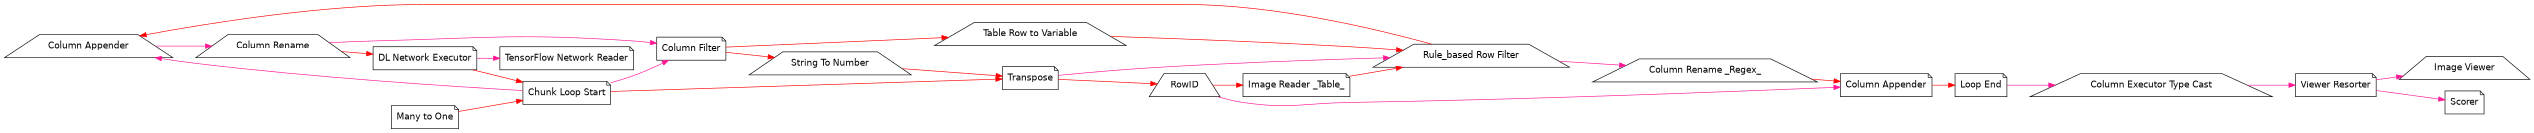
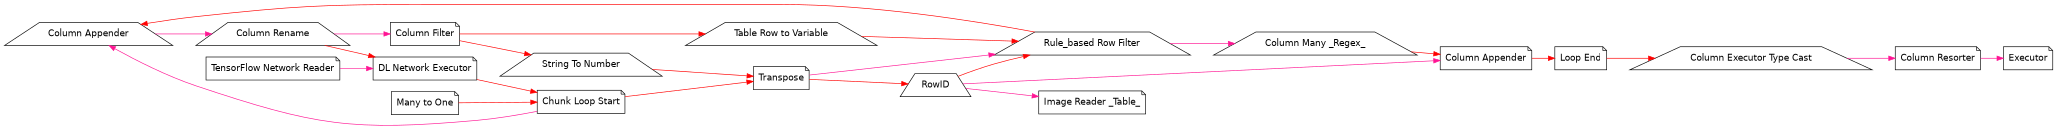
  digraph {
    fontname="DejaVu Sans"
    rankdir=LR
    node [fontname="DejaVu Sans" shape=note]
    edge [color=red fontname="DejaVu Sans"]
    n1 [label="Column Appender" shape=trapezium]
    n2 [label="Column Rename" shape=trapezium]
    n3 [label="Column Filter"]
    n4 [label="DL Network Executor"]
    n5 [label="String To Number" shape=trapezium]
    n6 [label="Table Row to Variable" shape=trapezium]
    n7 [label="Chunk Loop Start"]
    n8 [label=Transpose]
    n9 [label="Rule_based Row Filter" shape=trapezium]
    n10 [label=RowID shape=trapezium]
-   n11 [label="Viewer Resorter"]
-   n12 [label="Image Viewer" shape=trapezium]
-   n13 [label=Scorer]
+   n11 [label="Column Resorter"]
+   n13 [label=Executor]
    n14 [label="Loop End"]
    n15 [label="Column Executor Type Cast" shape=trapezium]
    n16 [label="Image Reader _Table_"]
-   n17 [label="Column Rename _Regex_" shape=trapezium]
+   n17 [label="Column Many _Regex_" shape=trapezium]
    n18 [label="Column Appender"]
    n19 [label="TensorFlow Network Reader"]
    n20 [label="Many to One"]
    n1 -> n2 [color=deeppink]
    n2 -> n3 [color=deeppink]
    n2 -> n4
    n3 -> n5
    n3 -> n6
    n4 -> n7
    n5 -> n8
    n6 -> n9
    n7 -> n1 [color=deeppink]
-   n7 -> n3 [color=deeppink]
    n7 -> n8
    n8 -> n9 [color=deeppink]
    n8 -> n10
    n9 -> n1
    n9 -> n17 [color=deeppink]
-   n10 -> n16
+   n10 -> n16 [color=deeppink]
    n10 -> n18 [color=deeppink]
-   n11 -> n12 [color=deeppink]
    n11 -> n13 [color=deeppink]
-   n14 -> n15 [color=deeppink]
+   n14 -> n15
    n15 -> n11 [color=deeppink]
-   n16 -> n9
+   n10 -> n9
    n17 -> n18
    n18 -> n14
-   n4 -> n19 [color=deeppink]
+   n19 -> n4 [color=deeppink]
    n20 -> n7
  }
